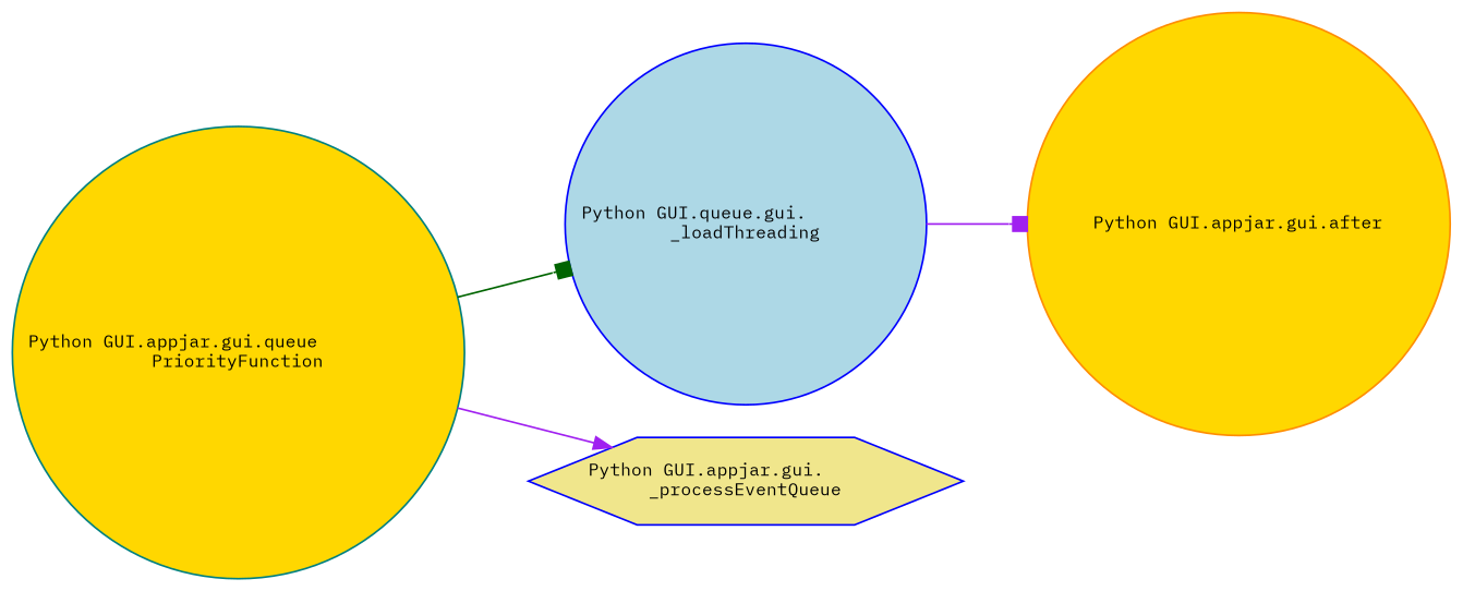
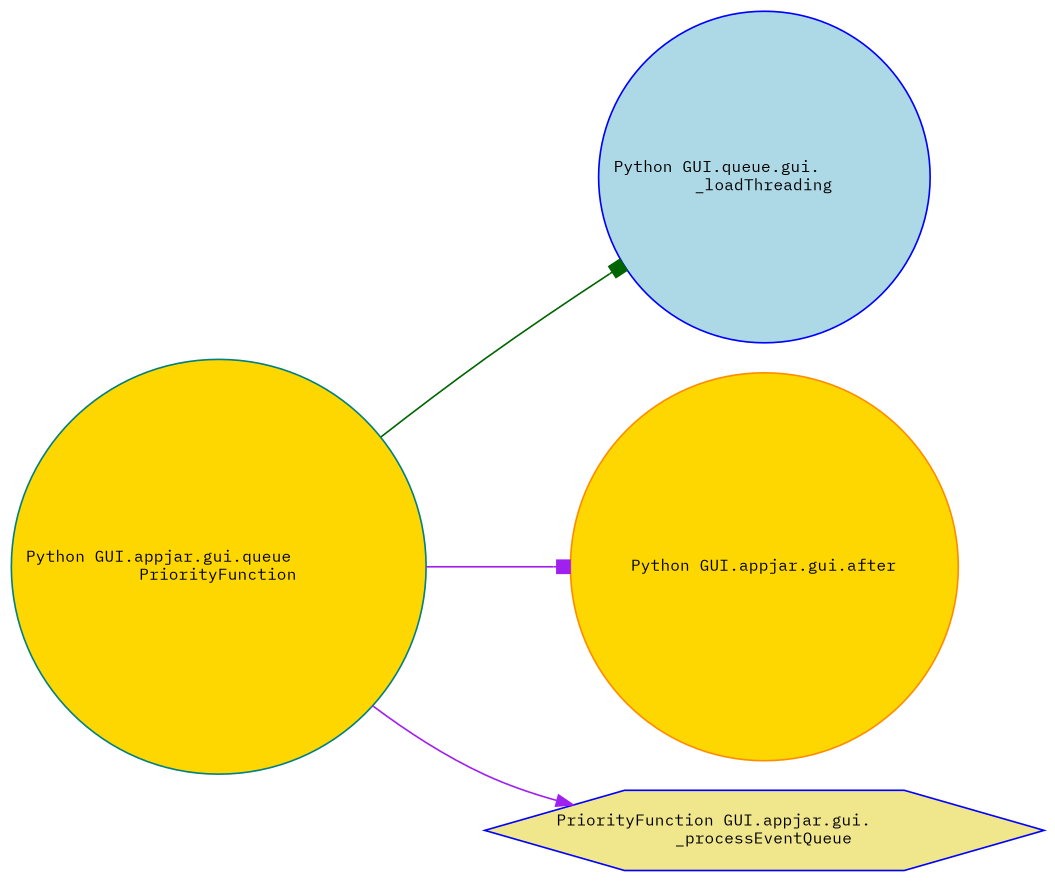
  digraph {
    fontname="IBM Plex Mono"
    rankdir=LR
    node [color=blue fillcolor=gold fontname="IBM Plex Mono" fontsize=10 shape=circle style=filled]
    edge [arrowhead=box color=purple fontname="IBM Plex Mono" fontsize=10 labelfontname=Helvetica labelfontsize=10 style=solid]
    n1 [color=teal fontcolor=black height=0.2 label="Python GUI.appjar.gui.queue\lPriorityFunction" width=0.4]
    n2 [fillcolor=lightblue height=0.2 label="Python GUI.queue.gui.\l_loadThreading" width=0.4]
    n3 [color=darkorange height=0.2 label="Python GUI.appjar.gui.after" width=0.4]
-   n4 [fillcolor=khaki height=0.2 label="Python GUI.appjar.gui.\l_processEventQueue" shape=hexagon width=0.4]
+   n4 [fillcolor=khaki height=0.2 label="PriorityFunction GUI.appjar.gui.\l_processEventQueue" shape=hexagon width=0.4]
    n1 -> n2 [color=darkgreen]
-   n2 -> n3
+   n1 -> n3
    n1 -> n4 [arrowhead=normal]
  }
